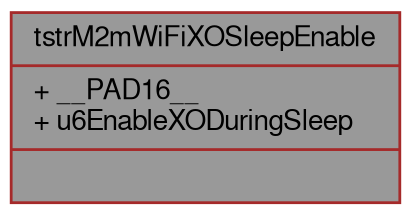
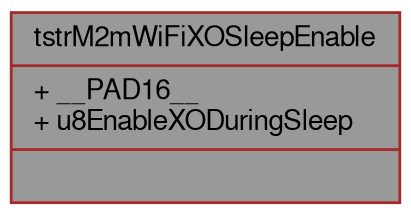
  digraph {
-   n1 [color=brown fillcolor=grey60 fontcolor=black fontname=FreeSans fontsize=10 height=0.2 label="{tstrM2mWiFiXOSleepEnable\n|+ __PAD16__\l+ u6EnableXODuringSleep\l|}" shape=record style=filled width=0.4]
+   n1 [color=brown fillcolor=grey60 fontcolor=black fontname=FreeSans fontsize=10 height=0.2 label="{tstrM2mWiFiXOSleepEnable\n|+ __PAD16__\l+ u8EnableXODuringSleep\l|}" shape=record style=filled width=0.4]
  }
